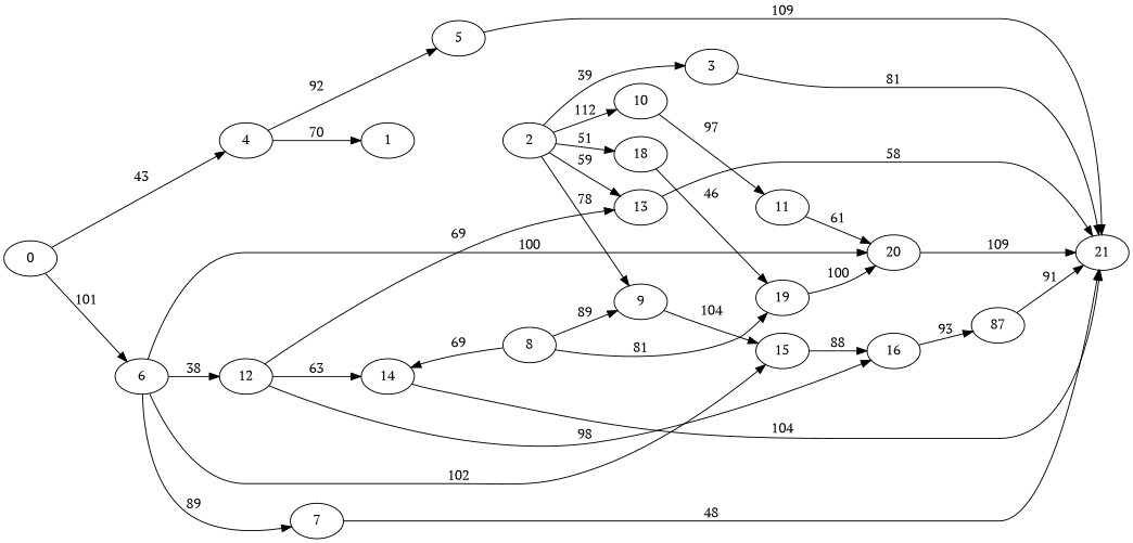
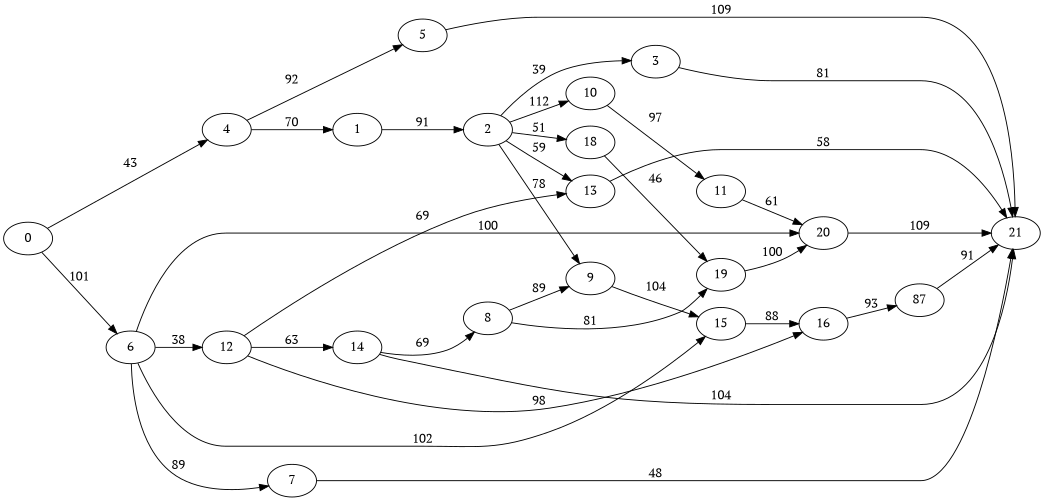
  digraph {
    fontname="PT Serif"
    rankdir=LR
    node [fontname="PT Serif"]
    edge [fontname="PT Serif"]
    0
    4
    6
    1
    2
    5
    7
    12
    15
    20
    8
    9
    14
    19
    3
    10
    13
    18
    21
    16
    11
    n22 [label=87]
    0 -> 4 [label=43]
    0 -> 6 [label=101]
    4 -> 1 [label=70]
    4 -> 5 [label=92]
    6 -> 7 [label=89]
    6 -> 12 [label=38]
    6 -> 15 [label=102]
    6 -> 20 [label=100]
+   1 -> 2 [label=91]
    2 -> 9 [label=78]
    2 -> 3 [label=39]
    2 -> 10 [label=112]
    2 -> 13 [label=59]
    2 -> 18 [label=51]
    5 -> 21 [label=109]
    7 -> 21 [label=48]
    12 -> 14 [label=63]
    12 -> 13 [label=69]
    12 -> 16 [label=98]
    15 -> 16 [label=88]
    20 -> 21 [label=109]
    8 -> 9 [label=89]
-   8 -> 14 [label=69]
+   14 -> 8 [label=69]
    8 -> 19 [label=81]
    9 -> 15 [label=104]
    14 -> 21 [label=104]
    19 -> 20 [label=100]
    3 -> 21 [label=81]
    10 -> 11 [label=97]
    13 -> 21 [label=58]
    18 -> 19 [label=46]
    16 -> n22 [label=93]
    11 -> 20 [label=61]
    n22 -> 21 [label=91]
  }
